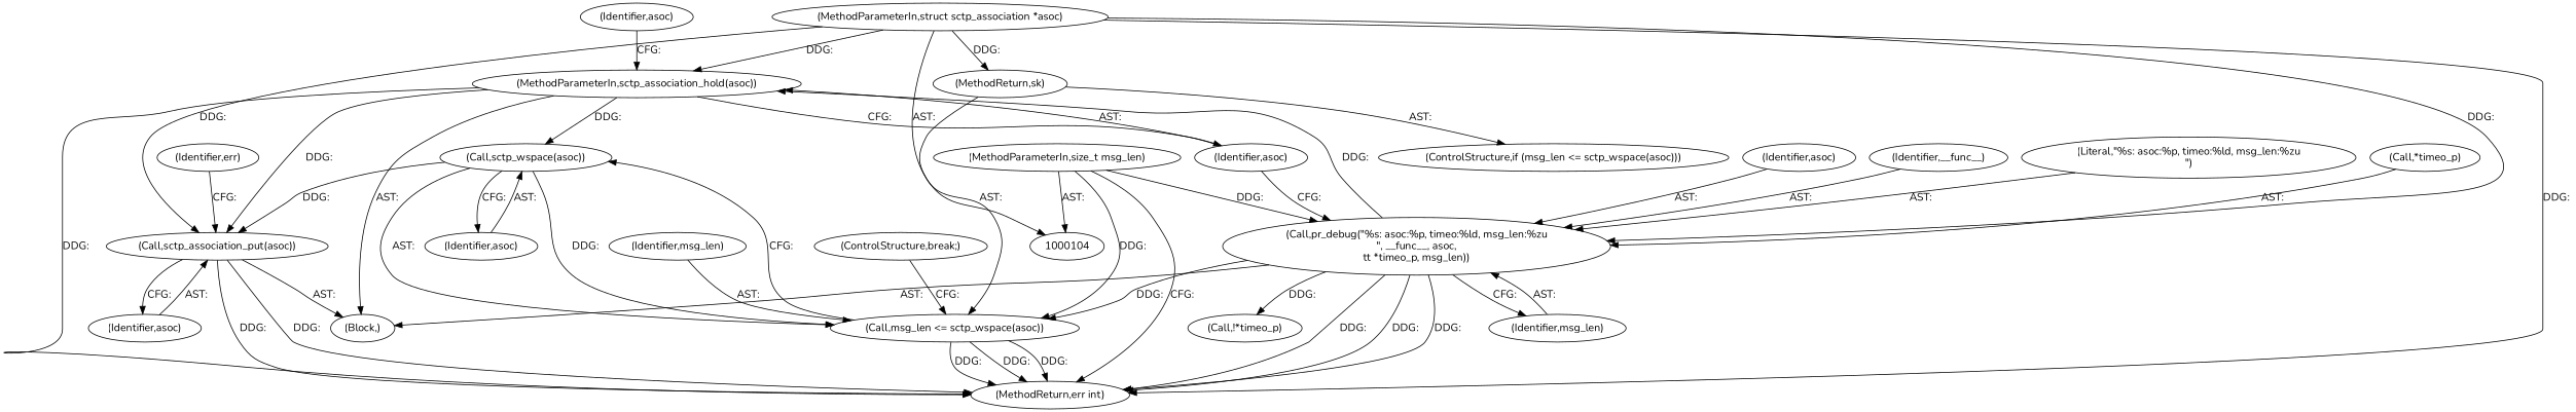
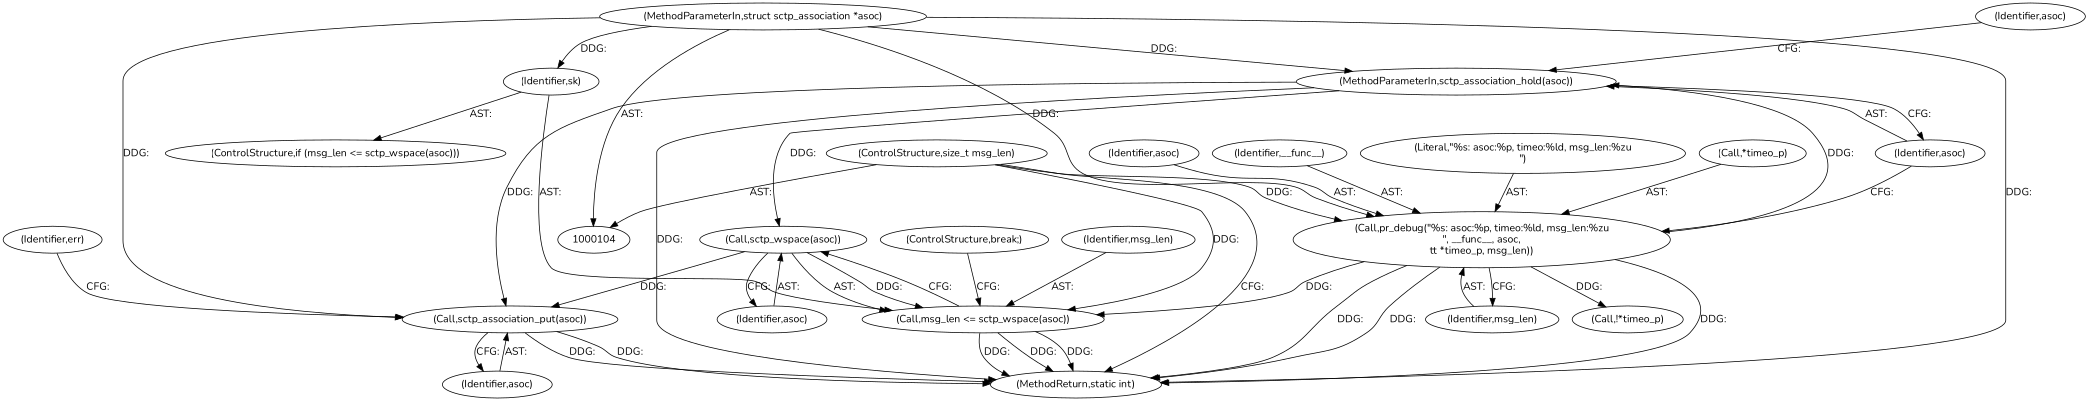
  digraph {
    fontname=Nunito
    node [fontname=Nunito]
    edge [fontname=Nunito]
    n1 [label="(Call,sctp_wspace(asoc))"]
    n2 [label="(Call,msg_len <= sctp_wspace(asoc))"]
    n3 [label="(Call,sctp_association_put(asoc))"]
    n4 [label="(Identifier,asoc)"]
-   n5 [label="(MethodReturn,err int)"]
-   n6 [label="(Block,)"]
+   n5 [label="(MethodReturn,static int)"]
    n7 [label="(Identifier,asoc)"]
    n8 [label="(MethodParameterIn,sctp_association_hold(asoc))"]
    n9 [label="(Identifier,asoc)"]
    n10 [label="(Call,pr_debug(\"%s: asoc:%p, timeo:%ld, msg_len:%zu\n\", __func__, asoc,\n\t\t *timeo_p, msg_len))"]
    n11 [label="(Identifier,msg_len)"]
    n12 [label="(Call,!*timeo_p)"]
    n13 [label="(MethodParameterIn,struct sctp_association *asoc)"]
    1000104
-   n15 [label="(MethodReturn,sk)"]
-   n16 [label="(MethodParameterIn,size_t msg_len)"]
+   n15 [label="(Identifier,sk)"]
+   n16 [label="(ControlStructure,size_t msg_len)"]
    n17 [label="(ControlStructure,if (msg_len <= sctp_wspace(asoc)))"]
    n18 [label="(Identifier,msg_len)"]
    n19 [label="(Identifier,asoc)"]
    n20 [label="(Identifier,asoc)"]
    n21 [label="(Identifier,__func__)"]
    n22 [label="(ControlStructure,break;)"]
    n23 [label="(Literal,\"%s: asoc:%p, timeo:%ld, msg_len:%zu\n\")"]
    n24 [label="(Identifier,err)"]
    n25 [label="(Call,*timeo_p)"]
    n1 -> n2 [label="AST: "]
    n1 -> n2 [label="DDG: "]
    n1 -> n3 [label="DDG: "]
    n1 -> n4 [label="CFG: "]
    n2 -> n1 [label="CFG: "]
    n2 -> n5 [label="DDG: "]
    n2 -> n5 [label="DDG: "]
    n2 -> n5 [label="DDG: "]
    n3 -> n5 [label="DDG: "]
    n3 -> n5 [label="DDG: "]
-   n3 -> n6 [label="AST: "]
    n3 -> n7 [label="CFG: "]
    n4 -> n1 [label="AST: "]
    n7 -> n3 [label="AST: "]
    n8 -> n1 [label="DDG: "]
    n8 -> n3 [label="DDG: "]
    n8 -> n5 [label="DDG: "]
-   n8 -> n6 [label="AST: "]
    n8 -> n9 [label="CFG: "]
    n9 -> n8 [label="AST: "]
    n9 -> n10 [label="CFG: "]
    n10 -> n2 [label="DDG: "]
    n10 -> n5 [label="DDG: "]
    n10 -> n5 [label="DDG: "]
    n10 -> n5 [label="DDG: "]
-   n10 -> n6 [label="AST: "]
    n10 -> n8 [label="DDG: "]
    n10 -> n11 [label="CFG: "]
    n10 -> n12 [label="DDG: "]
    n11 -> n10 [label="AST: "]
    n13 -> n3 [label="DDG: "]
    n13 -> n5 [label="DDG: "]
    n13 -> n8 [label="DDG: "]
    n13 -> n10 [label="DDG: "]
    n13 -> 1000104 [label="AST: "]
    n13 -> n15 [label="DDG: "]
    n15 -> n2 [label="AST: "]
    n15 -> n17 [label="AST: "]
    n16 -> n2 [label="DDG: "]
    n16 -> n5 [label="CFG: "]
    n16 -> n10 [label="DDG: "]
    n16 -> 1000104 [label="AST: "]
    n18 -> n2 [label="AST: "]
    n19 -> n8 [label="CFG: "]
    n20 -> n10 [label="AST: "]
    n21 -> n10 [label="AST: "]
    n22 -> n2 [label="CFG: "]
    n23 -> n10 [label="AST: "]
    n24 -> n3 [label="CFG: "]
    n25 -> n10 [label="AST: "]
  }
